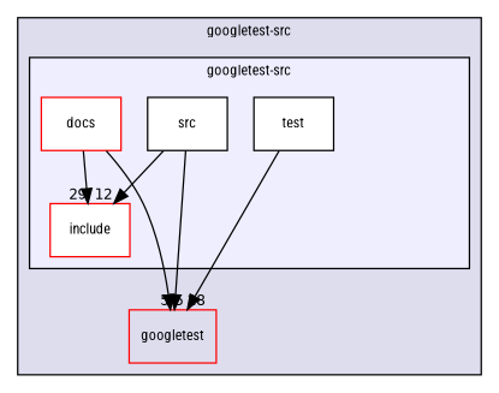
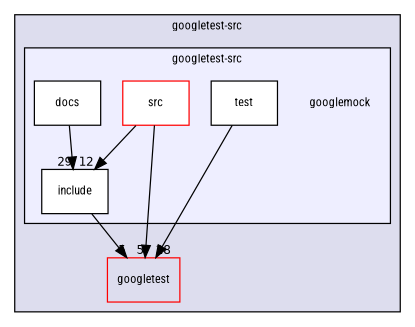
  digraph {
    compound=true
    fontname="Roboto Condensed"
    node [fontname="Roboto Condensed" fontsize=10 shape=box fillcolor=white style=filled]
    edge [fontname="Roboto Condensed" headlabel=5 labeldistance=1.5 labelfontname=Helvetica labelfontsize=10]
-   n2 [label=docs color=red]
-   n3 [color=red label=include]
-   n4 [label=src]
+   n1 [label=googlemock shape=plaintext fillcolor="" style=""]
+   n2 [label=docs]
+   n3 [color=black label=include]
+   n4 [label=src color=red]
    n5 [label=test]
    n6 [color=red label=googletest fillcolor="" style=""]
    subgraph cluster_1 {
      bgcolor="#ddddee"
      fontsize=10
      label="googletest-src"
      pencolor=black
      n6
      subgraph cluster_2 {
        bgcolor="#eeeeff"
        fontsize=10
        label="googletest-src"
        pencolor=black
+       n1
        n2
        n3
        n4
        n5
      }
    }
    n2 -> n3 [headlabel=29]
-   n2 -> n6
+   n3 -> n6
    n4 -> n3 [headlabel=12]
    n4 -> n6
    n5 -> n6 [headlabel=28]
  }
